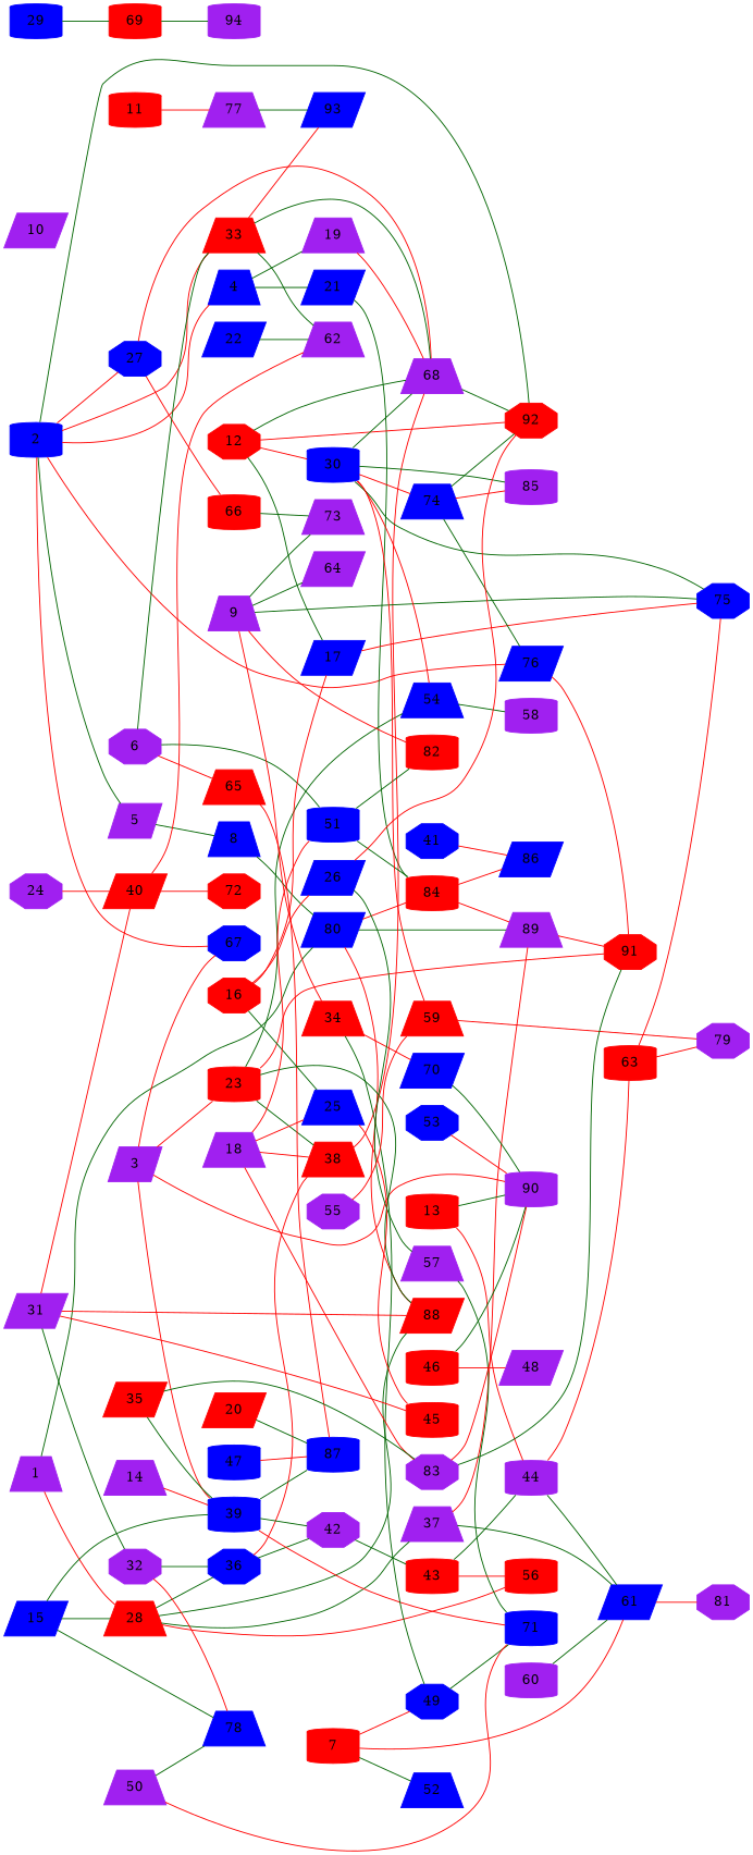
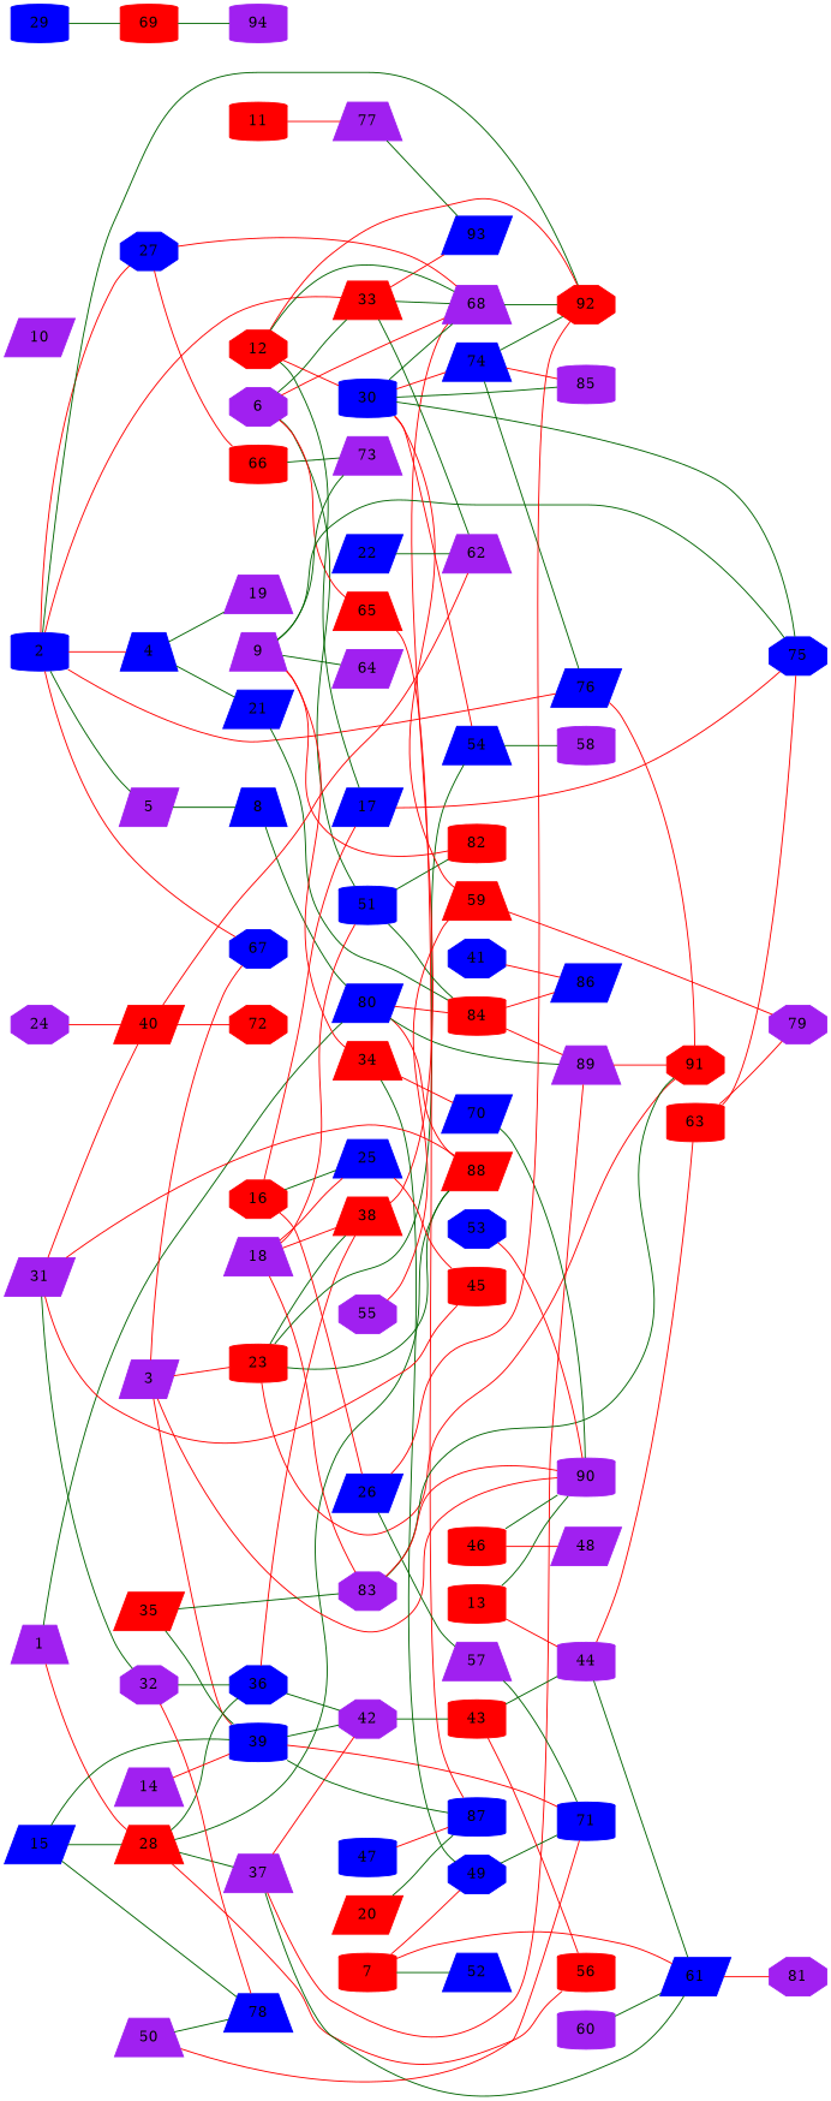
  graph {
    rankdir=LR
    node [color=purple shape=cylinder style=filled]
    edge [color=red]
    28 [color=red shape=trapezium]
    1 [shape=trapezium]
    80 [color=blue shape=parallelogram]
    88 [color=red shape=parallelogram]
    36 [color=blue shape=octagon]
    37 [shape=trapezium]
    56 [color=red]
    84 [color=red]
    89 [shape=trapezium]
    2 [color=blue]
    4 [color=blue shape=trapezium]
    5 [shape=parallelogram]
    27 [color=blue shape=octagon]
    33 [color=red shape=trapezium]
    67 [color=blue shape=octagon]
    76 [color=blue shape=parallelogram]
    92 [color=red shape=octagon]
    19 [shape=trapezium]
    21 [color=blue shape=parallelogram]
    8 [color=blue shape=trapezium]
    68 [shape=trapezium]
    66 [color=red]
    62 [shape=trapezium]
    93 [color=blue shape=parallelogram]
    91 [color=red shape=octagon]
    3 [shape=parallelogram]
    23 [color=red]
    39 [color=blue]
    90
    38 [color=red shape=trapezium]
    54 [color=blue shape=trapezium]
    87 [color=blue]
    42 [shape=octagon]
    71 [color=blue]
    6 [shape=octagon]
    51 [color=blue]
    65 [color=red shape=trapezium]
    82 [color=red]
    7 [color=red]
    49 [color=blue shape=octagon]
    52 [color=blue shape=trapezium]
    61 [color=blue shape=parallelogram]
    81 [shape=octagon]
    34 [color=red shape=trapezium]
    9 [shape=trapezium]
    64 [shape=parallelogram]
    75 [color=blue shape=octagon]
    73 [shape=trapezium]
    70 [color=blue shape=parallelogram]
    10 [shape=parallelogram]
    11 [color=red]
    77 [shape=trapezium]
    12 [color=red shape=octagon]
    17 [color=blue shape=parallelogram]
    30 [color=blue]
    59 [color=red shape=trapezium]
    74 [color=blue shape=trapezium]
    85
    13 [color=red]
    44
    63 [color=red]
    14 [shape=trapezium]
    15 [color=blue shape=parallelogram]
    78 [color=blue shape=trapezium]
    16 [color=red shape=octagon]
    25 [color=blue shape=trapezium]
    26 [color=blue shape=parallelogram]
    45 [color=red]
    57 [shape=trapezium]
    18 [shape=trapezium]
    83 [shape=octagon]
    20 [color=red shape=parallelogram]
    86 [color=blue shape=parallelogram]
    22 [color=blue shape=parallelogram]
    58
    24 [shape=octagon]
    40 [color=red shape=parallelogram]
    72 [color=red shape=octagon]
    29 [color=blue]
    69 [color=red]
    94
    79 [shape=octagon]
    31 [shape=parallelogram]
    32 [shape=octagon]
    35 [color=red shape=parallelogram]
    43 [color=red]
    41 [color=blue shape=octagon]
    46 [color=red]
    48 [shape=parallelogram]
    47 [color=blue]
    50 [shape=trapezium]
    53 [color=blue shape=octagon]
    55 [shape=octagon]
    60
    28 -- 88 [color=darkgreen]
    28 -- 36 [color=darkgreen]
    28 -- 37 [color=darkgreen]
    28 -- 56
    1 -- 28
    1 -- 80 [color=darkgreen]
    80 -- 88
    80 -- 84
    80 -- 89 [color=darkgreen]
    36 -- 38
    36 -- 42 [color=darkgreen]
    37 -- 89
+   37 -- 42
    37 -- 61 [color=darkgreen]
    84 -- 89
    84 -- 86
    89 -- 91
    2 -- 4
    2 -- 5 [color=darkgreen]
    2 -- 27
    2 -- 33
    2 -- 67
    2 -- 76
    2 -- 92 [color=darkgreen]
    4 -- 19 [color=darkgreen]
    4 -- 21 [color=darkgreen]
    5 -- 8 [color=darkgreen]
    27 -- 68
    27 -- 66
    33 -- 68 [color=darkgreen]
    33 -- 62 [color=darkgreen]
    33 -- 93
    76 -- 91
    21 -- 84 [color=darkgreen]
    8 -- 80 [color=darkgreen]
    68 -- 92 [color=darkgreen]
    66 -- 73 [color=darkgreen]
    3 -- 67
    3 -- 23
    3 -- 39
    3 -- 90
    23 -- 88 [color=darkgreen]
    23 -- 91
    23 -- 38 [color=darkgreen]
    23 -- 54 [color=darkgreen]
    39 -- 87 [color=darkgreen]
    39 -- 42 [color=darkgreen]
    39 -- 71
    38 -- 68
    54 -- 58 [color=darkgreen]
    42 -- 43 [color=darkgreen]
    6 -- 33 [color=darkgreen]
-   19 -- 68
+   6 -- 68
    6 -- 51 [color=darkgreen]
    6 -- 65
    51 -- 84 [color=darkgreen]
    51 -- 82 [color=darkgreen]
    65 -- 87
    7 -- 49
    7 -- 52 [color=darkgreen]
    7 -- 61
    49 -- 71 [color=darkgreen]
    61 -- 81
    34 -- 49 [color=darkgreen]
    34 -- 70
    9 -- 82
    9 -- 34
    9 -- 64 [color=darkgreen]
    9 -- 75 [color=darkgreen]
    9 -- 73 [color=darkgreen]
    70 -- 90 [color=darkgreen]
    11 -- 77
    77 -- 93 [color=darkgreen]
    12 -- 92
    12 -- 68 [color=darkgreen]
    12 -- 17 [color=darkgreen]
    12 -- 30
    17 -- 75
    30 -- 68 [color=darkgreen]
    30 -- 54
    30 -- 75 [color=darkgreen]
    30 -- 59
    30 -- 74
    30 -- 85 [color=darkgreen]
    59 -- 79
    74 -- 76 [color=darkgreen]
    74 -- 92 [color=darkgreen]
    74 -- 85
    13 -- 90 [color=darkgreen]
    13 -- 44
    44 -- 61 [color=darkgreen]
    44 -- 63
    63 -- 75
    63 -- 79
    14 -- 39
    15 -- 28 [color=darkgreen]
    15 -- 39 [color=darkgreen]
    15 -- 78 [color=darkgreen]
    16 -- 17
    16 -- 25 [color=darkgreen]
    16 -- 26
    25 -- 45
    26 -- 92
    26 -- 57 [color=darkgreen]
    57 -- 71 [color=darkgreen]
    18 -- 38
    18 -- 51
    18 -- 25
    18 -- 83
    83 -- 91 [color=darkgreen]
    83 -- 90
    20 -- 87 [color=darkgreen]
    22 -- 62 [color=darkgreen]
    24 -- 40
    40 -- 62
    40 -- 72
    29 -- 69 [color=darkgreen]
    69 -- 94 [color=darkgreen]
    31 -- 88
    31 -- 45
    31 -- 40
    31 -- 32 [color=darkgreen]
    32 -- 36 [color=darkgreen]
    32 -- 78
    35 -- 39 [color=darkgreen]
    35 -- 83 [color=darkgreen]
    43 -- 56
    43 -- 44 [color=darkgreen]
    41 -- 86
    46 -- 90 [color=darkgreen]
    46 -- 48
    47 -- 87
    50 -- 71
    50 -- 78 [color=darkgreen]
    53 -- 90
    55 -- 59
    60 -- 61 [color=darkgreen]
  }
